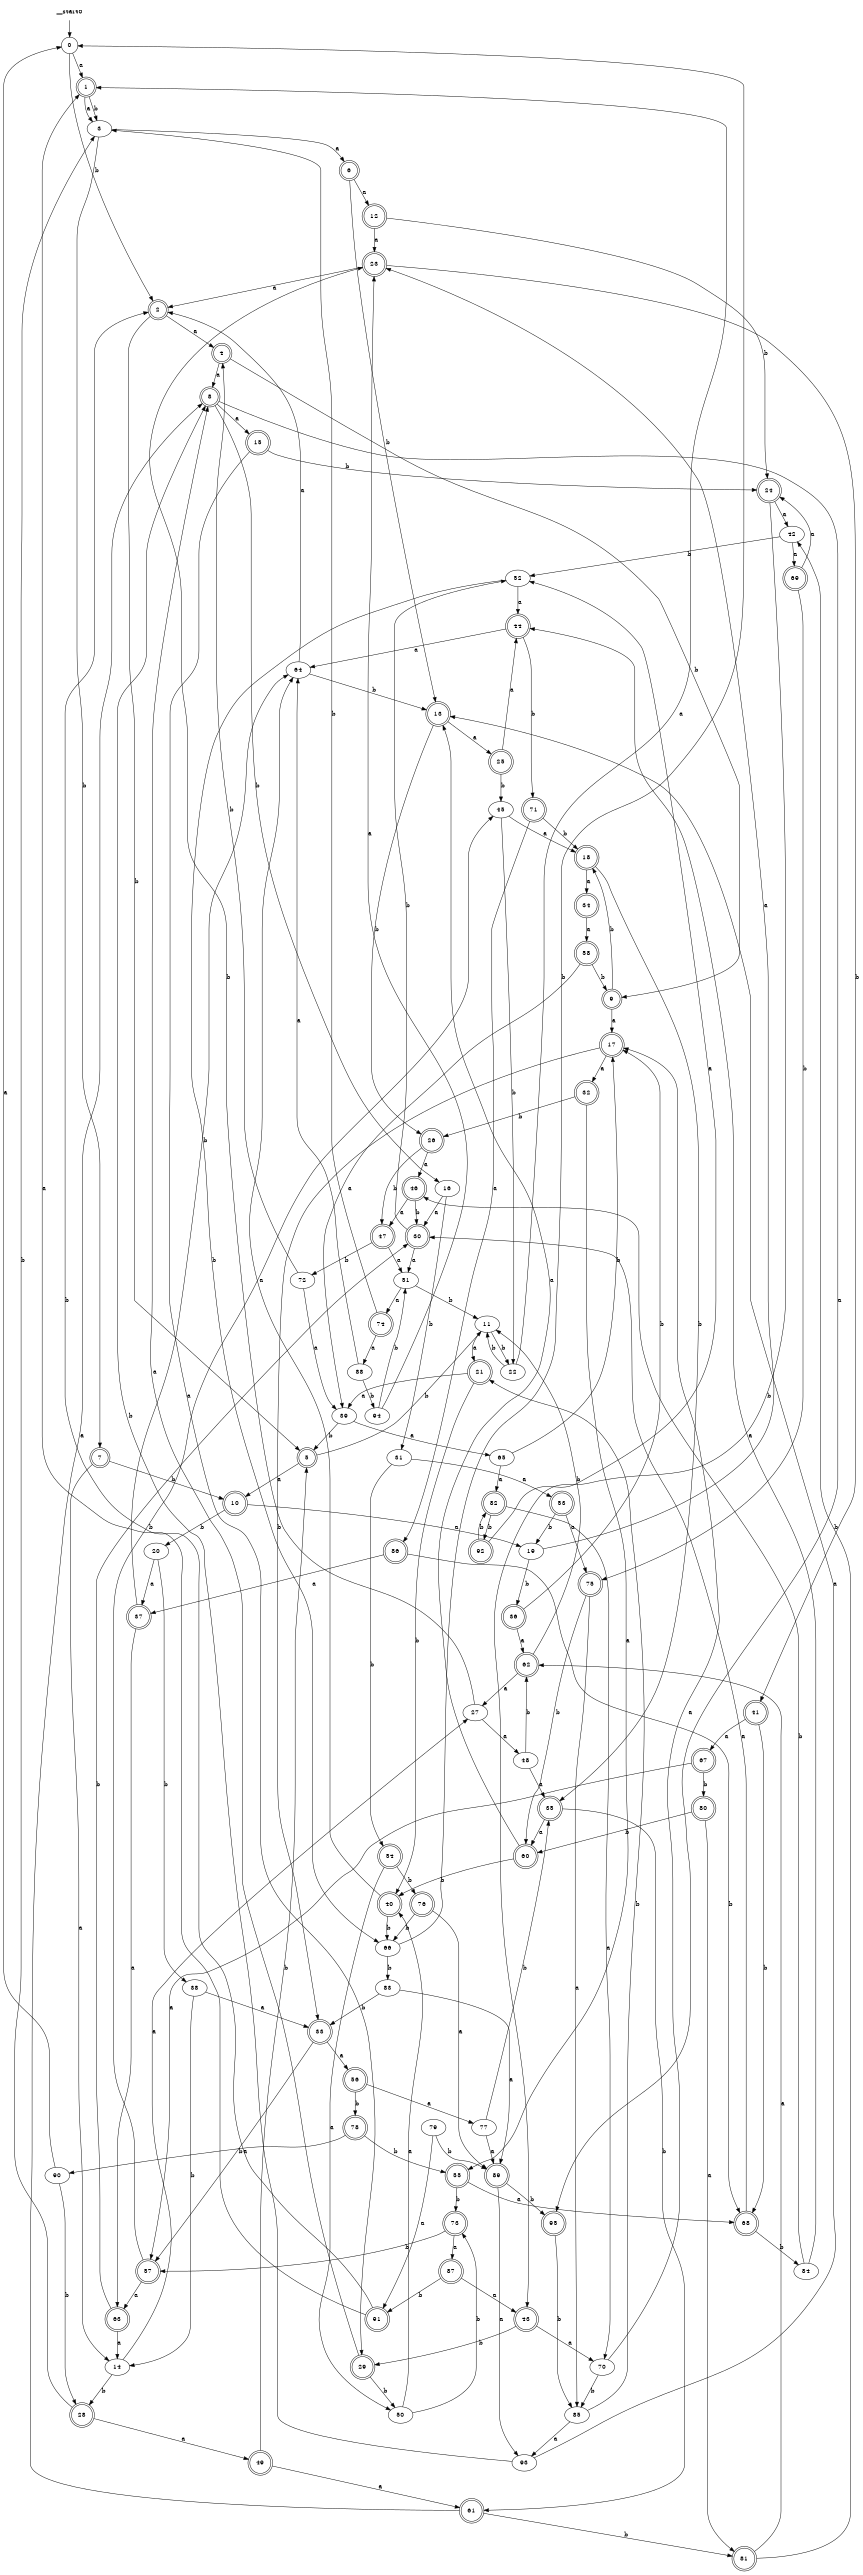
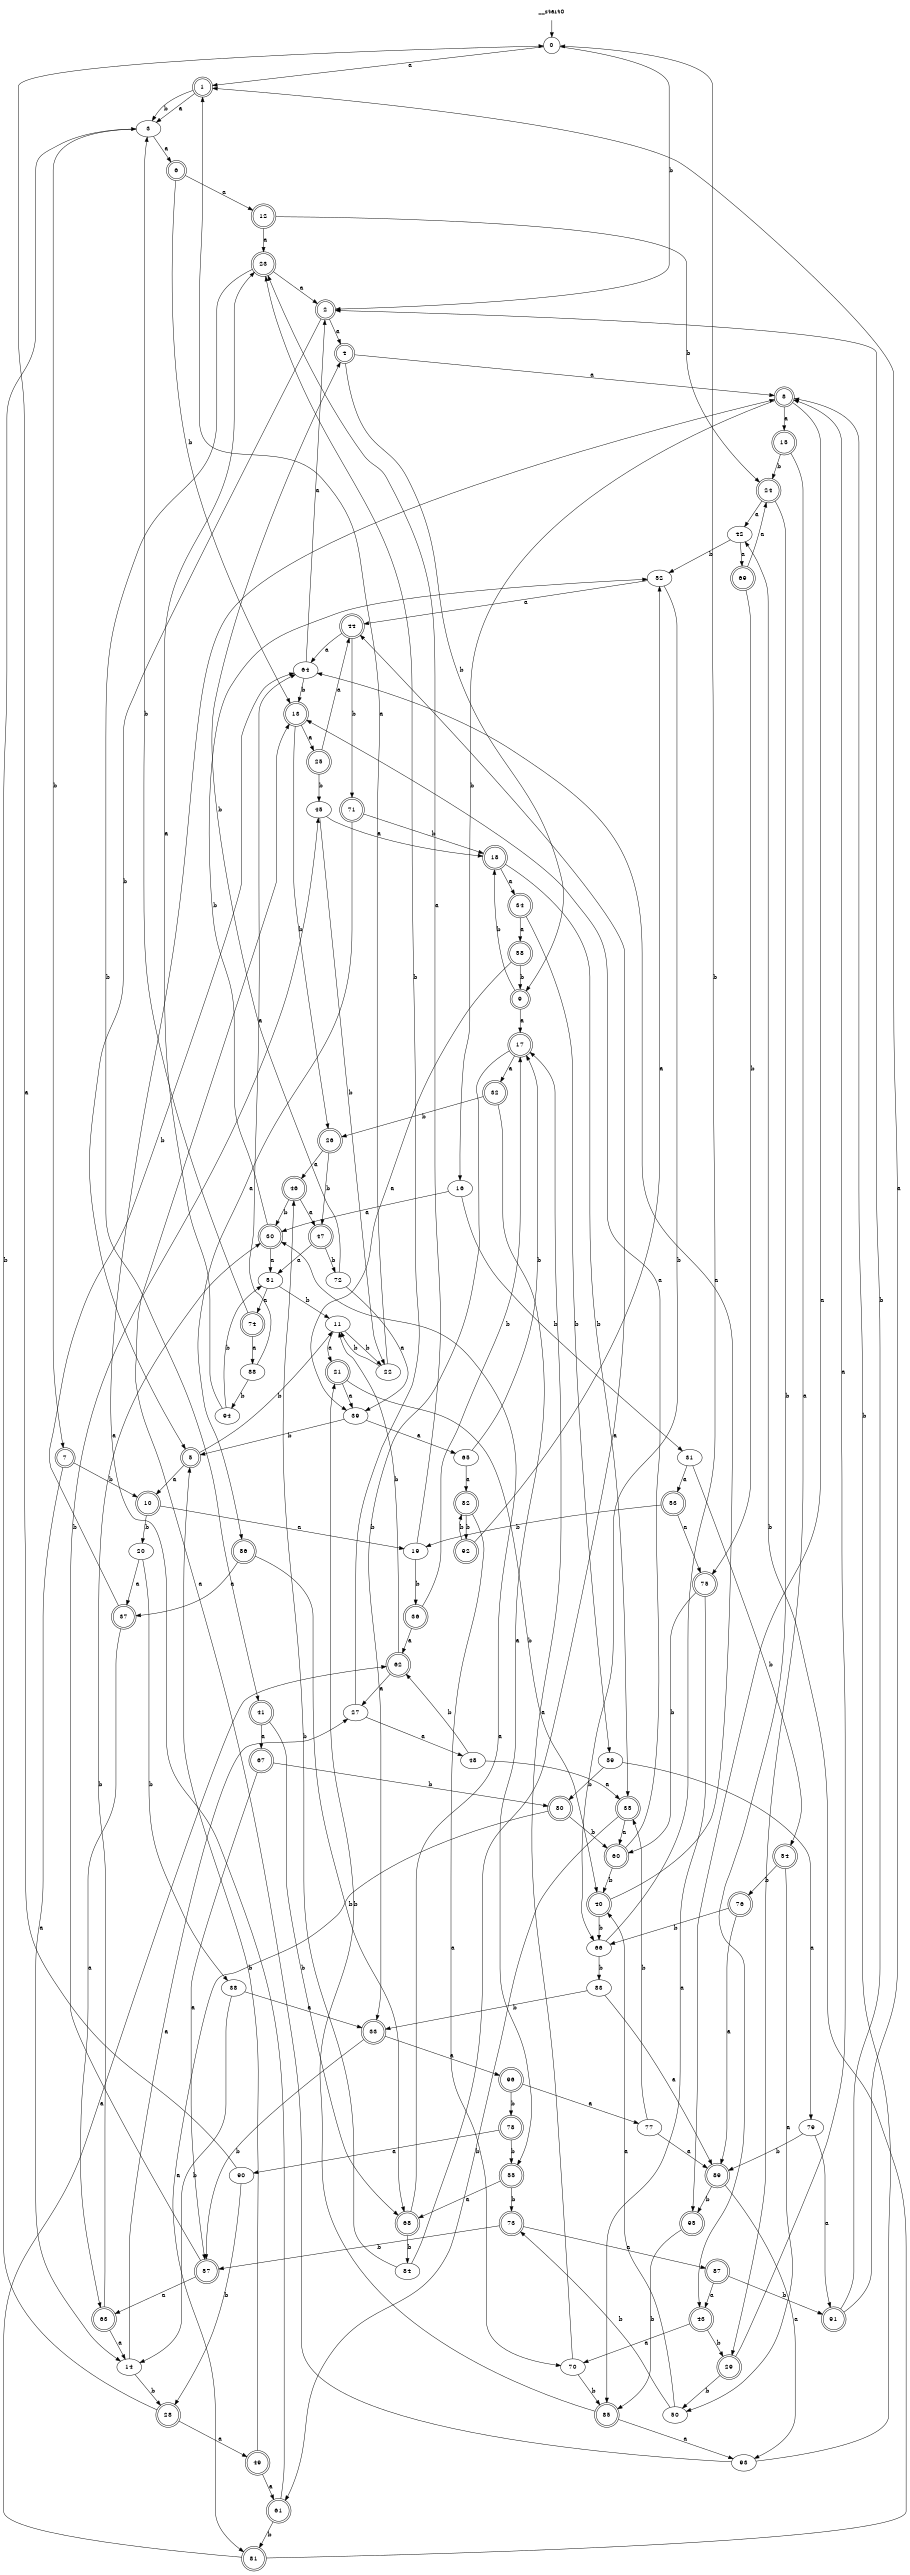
  digraph {
    node [shape=doublecircle]
    __start0 [shape=none]
    0 [shape=circle]
    1
    2
    3 [shape=""]
    4
    5
    6
    7
    8
    9
    10
    11 [shape=""]
    12
    13
    14 [shape=""]
    15
    16 [shape=""]
    95
    17
    18
    19 [shape=""]
    20 [shape=""]
    21
    22 [shape=""]
    23
    24
    25
    26
    27 [shape=""]
    28
    29
    30
    31 [shape=""]
    32
    33
    34
    35
    36
    37
    38 [shape=""]
    39 [shape=""]
    40
    41
    42 [shape=""]
    43
    44
    45 [shape=""]
    46
    47
    48 [shape=""]
    49
    50 [shape=""]
    51 [shape=""]
    52 [shape=""]
    53
    54
    55
-   56
+   56 [label=96]
    57
    58
+   59 [shape=""]
    60
    61
    62
    63
    64 [shape=""]
    65 [shape=""]
    66 [shape=""]
    67
    68
    69
    70 [shape=""]
    71
    72 [shape=""]
    73
    74
    75
    76
    77 [shape=""]
    78
    79 [shape=""]
    80
    81
    82
    83 [shape=""]
    84 [shape=""]
-   85 [shape=ellipse]
+   85
    86
    87
    88 [shape=""]
    89
    90 [shape=""]
    91
    92
    93 [shape=""]
    94 [shape=""]
    __start0 -> 0
    0 -> 1 [label=a]
    0 -> 2 [label=b]
    1 -> 3 [label=a]
    1 -> 3 [label=b]
    2 -> 4 [label=a]
    2 -> 5 [label=b]
    3 -> 6 [label=a]
    3 -> 7 [label=b]
    4 -> 8 [label=a]
    4 -> 9 [label=b]
    5 -> 10 [label=a]
    5 -> 11 [label=b]
    6 -> 12 [label=a]
    6 -> 13 [label=b]
    7 -> 10 [label=b]
    7 -> 14 [label=a]
    8 -> 15 [label=a]
    8 -> 16 [label=b]
    8 -> 95 [label=a]
    9 -> 17 [label=a]
    9 -> 18 [label=b]
    10 -> 19 [label=a]
    10 -> 20 [label=b]
    11 -> 21 [label=a]
    11 -> 22 [label=b]
    12 -> 23 [label=a]
    12 -> 24 [label=b]
    13 -> 25 [label=a]
    13 -> 26 [label=b]
    14 -> 27 [label=a]
    14 -> 28 [label=b]
    15 -> 24 [label=b]
    15 -> 29 [label=a]
    16 -> 30 [label=a]
    16 -> 31 [label=b]
    95 -> 85 [label=b]
    17 -> 32 [label=a]
    17 -> 33 [label=b]
    18 -> 34 [label=a]
    18 -> 35 [label=b]
    19 -> 23 [label=a]
    19 -> 36 [label=b]
    20 -> 37 [label=a]
    20 -> 38 [label=b]
    21 -> 39 [label=a]
    21 -> 40 [label=b]
    22 -> 1 [label=a]
    22 -> 11 [label=b]
    23 -> 2 [label=a]
    23 -> 41 [label=b]
    24 -> 42 [label=a]
    24 -> 43 [label=b]
    25 -> 44 [label=a]
    25 -> 45 [label=b]
    26 -> 46 [label=a]
    26 -> 47 [label=b]
    27 -> 23 [label=b]
    27 -> 48 [label=a]
    28 -> 3 [label=b]
    28 -> 49 [label=a]
    29 -> 8 [label=a]
    29 -> 50 [label=b]
    30 -> 51 [label=a]
    30 -> 52 [label=b]
    31 -> 53 [label=a]
    31 -> 54 [label=b]
    32 -> 26 [label=b]
    32 -> 55 [label=a]
    33 -> 56 [label=a]
    33 -> 57 [label=b]
    34 -> 58 [label=a]
+   34 -> 59 [label=b]
    35 -> 60 [label=a]
    35 -> 61 [label=b]
    36 -> 17 [label=b]
    36 -> 62 [label=a]
    37 -> 63 [label=a]
    37 -> 64 [label=b]
    38 -> 14 [label=b]
    38 -> 33 [label=a]
    39 -> 5 [label=b]
    39 -> 65 [label=a]
    40 -> 64 [label=a]
    40 -> 66 [label=b]
    41 -> 67 [label=a]
    41 -> 68 [label=b]
    42 -> 52 [label=b]
    42 -> 69 [label=a]
    43 -> 29 [label=b]
    43 -> 70 [label=a]
    44 -> 64 [label=a]
    44 -> 71 [label=b]
    45 -> 18 [label=a]
    45 -> 22 [label=b]
    46 -> 30 [label=b]
    46 -> 47 [label=a]
    47 -> 51 [label=a]
    47 -> 72 [label=b]
    48 -> 35 [label=a]
    48 -> 62 [label=b]
    49 -> 5 [label=b]
    49 -> 61 [label=a]
    50 -> 40 [label=a]
    50 -> 73 [label=b]
    51 -> 11 [label=b]
    51 -> 74 [label=a]
    52 -> 44 [label=a]
    52 -> 66 [label=b]
    53 -> 19 [label=b]
    53 -> 75 [label=a]
    54 -> 50 [label=a]
    54 -> 76 [label=b]
    55 -> 68 [label=a]
    55 -> 73 [label=b]
    56 -> 77 [label=a]
    56 -> 78 [label=b]
    57 -> 45 [label=b]
    57 -> 63 [label=a]
    58 -> 9 [label=b]
    58 -> 39 [label=a]
+   59 -> 79 [label=a]
+   59 -> 80 [label=b]
    60 -> 13 [label=a]
    60 -> 40 [label=b]
    61 -> 8 [label=a]
    61 -> 81 [label=b]
    62 -> 11 [label=b]
    62 -> 27 [label=a]
    63 -> 14 [label=a]
    63 -> 30 [label=b]
    64 -> 2 [label=a]
    64 -> 13 [label=b]
    65 -> 17 [label=b]
    65 -> 82 [label=a]
    66 -> 0 [label=b]
    66 -> 83 [label=b]
    67 -> 57 [label=a]
    67 -> 80 [label=b]
    68 -> 30 [label=a]
    68 -> 84 [label=b]
    69 -> 24 [label=a]
    69 -> 75 [label=b]
    70 -> 17 [label=a]
    70 -> 85 [label=b]
    71 -> 18 [label=b]
    71 -> 86 [label=a]
    72 -> 4 [label=b]
    72 -> 39 [label=a]
    73 -> 57 [label=b]
    73 -> 87 [label=a]
    74 -> 3 [label=b]
    74 -> 88 [label=a]
    75 -> 60 [label=b]
    75 -> 85 [label=a]
    76 -> 66 [label=b]
    76 -> 89 [label=a]
    77 -> 35 [label=b]
    77 -> 89 [label=a]
    78 -> 55 [label=b]
    78 -> 90 [label=a]
    79 -> 89 [label=b]
    79 -> 91 [label=a]
    80 -> 60 [label=b]
    80 -> 81 [label=a]
    81 -> 42 [label=b]
    81 -> 62 [label=a]
    82 -> 70 [label=a]
    82 -> 92 [label=b]
    83 -> 33 [label=b]
    83 -> 89 [label=a]
    84 -> 44 [label=a]
    84 -> 46 [label=b]
    85 -> 21 [label=b]
    85 -> 93 [label=a]
    86 -> 37 [label=a]
    86 -> 68 [label=b]
    87 -> 43 [label=a]
    87 -> 91 [label=b]
    88 -> 64 [label=a]
    88 -> 94 [label=b]
    89 -> 95 [label=b]
    89 -> 93 [label=a]
    90 -> 0 [label=a]
    90 -> 28 [label=b]
    91 -> 1 [label=a]
    91 -> 2 [label=b]
    92 -> 52 [label=a]
    92 -> 82 [label=b]
    93 -> 8 [label=b]
    93 -> 13 [label=a]
    94 -> 23 [label=a]
    94 -> 51 [label=b]
  }
